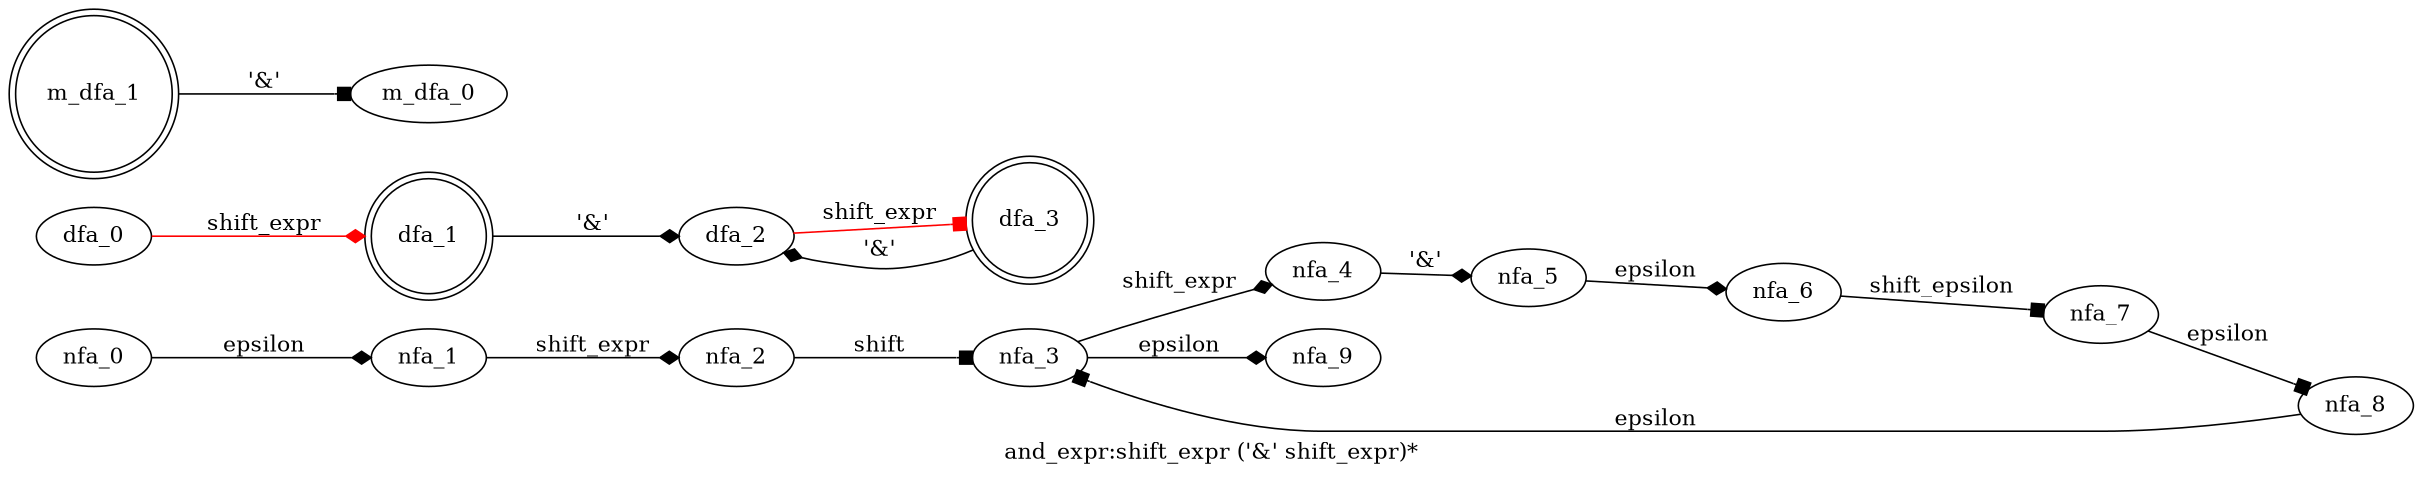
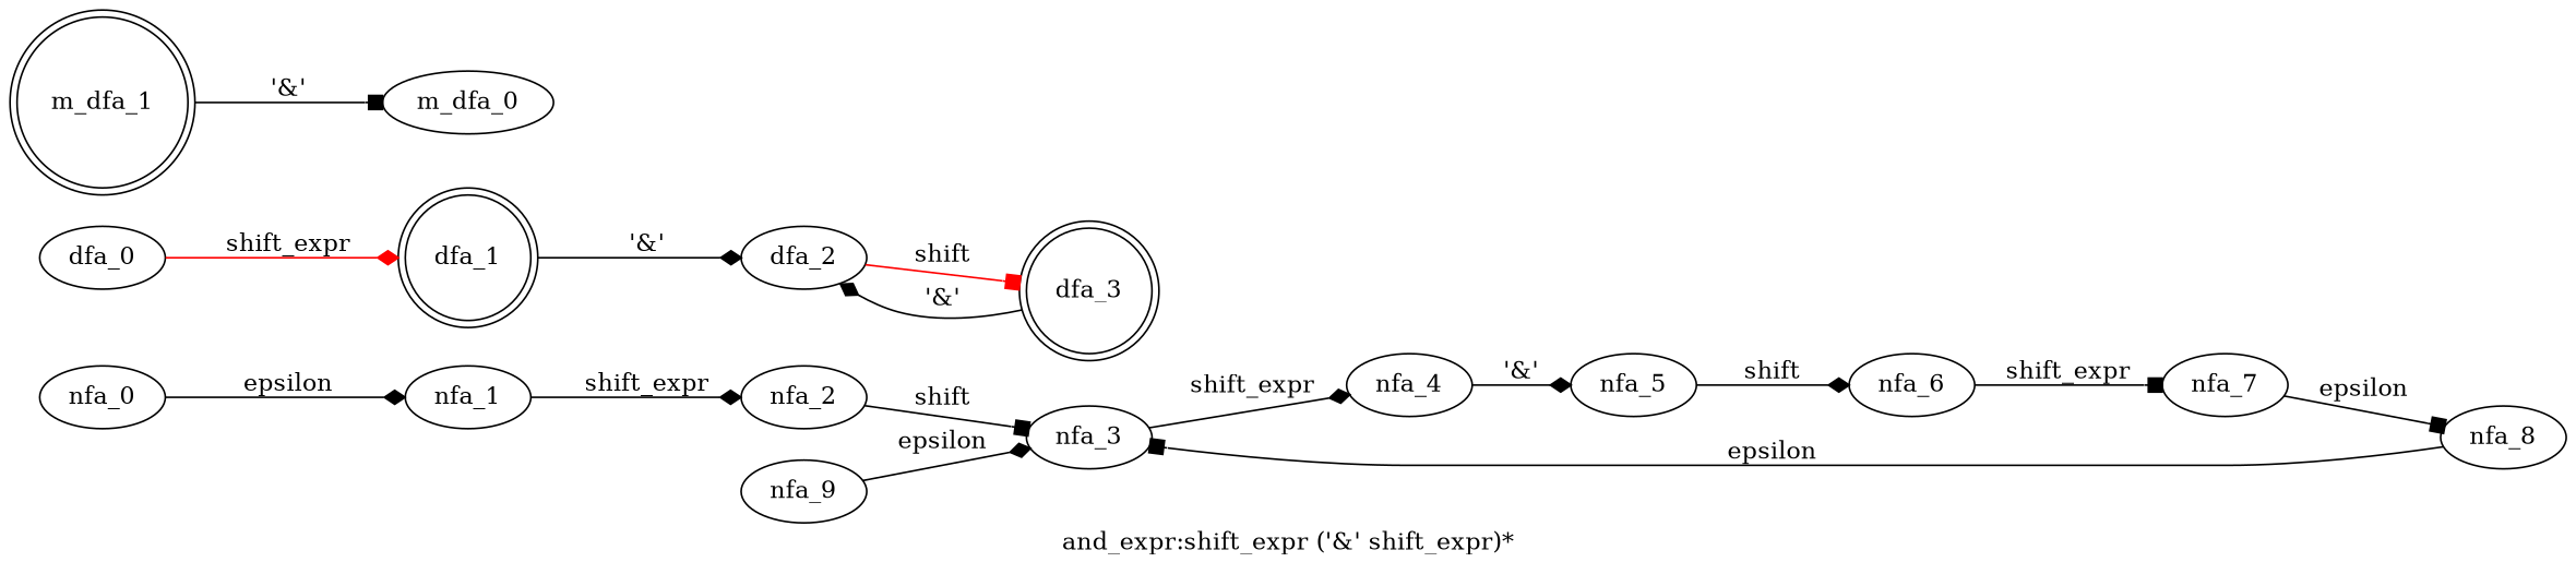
  digraph {
    label="and_expr:shift_expr ('&' shift_expr)*"
    rankdir=LR
    edge [arrowhead=diamond]
    nfa_0
    nfa_1
    nfa_2
    nfa_3
    nfa_4
    nfa_9
    nfa_5
    nfa_6
    nfa_7
    nfa_8
    dfa_1 [shape=doublecircle]
    dfa_0
    dfa_2
    dfa_3 [shape=doublecircle]
    m_dfa_1 [shape=doublecircle]
    m_dfa_0
    subgraph sub_1 {
      nfa_0
      nfa_1
      nfa_2
      nfa_3
      nfa_4
      nfa_9
      nfa_5
      nfa_6
      nfa_7
      nfa_8
    }
    subgraph sub_2 {
      dfa_1
      dfa_0
      dfa_2
      dfa_3
    }
    subgraph sub_3 {
      m_dfa_1
      m_dfa_0
    }
    nfa_0 -> nfa_1 [label=epsilon]
    nfa_1 -> nfa_2 [label=shift_expr]
    nfa_2 -> nfa_3 [arrowhead=box label=shift]
    nfa_3 -> nfa_4 [label=shift_expr]
-   nfa_3 -> nfa_9 [label=epsilon]
+   nfa_9 -> nfa_3 [label=epsilon]
    nfa_4 -> nfa_5 [label="'&'"]
-   nfa_5 -> nfa_6 [label=epsilon]
-   nfa_6 -> nfa_7 [arrowhead=box label=shift_epsilon]
+   nfa_5 -> nfa_6 [label=shift]
+   nfa_6 -> nfa_7 [arrowhead=box label=shift_expr]
    nfa_7 -> nfa_8 [arrowhead=box label=epsilon]
    nfa_8 -> nfa_3 [arrowhead=box label=epsilon]
    dfa_1 -> dfa_2 [label="'&'"]
    dfa_0 -> dfa_1 [color=red label=shift_expr]
-   dfa_2 -> dfa_3 [arrowhead=box color=red label=shift_expr]
+   dfa_2 -> dfa_3 [arrowhead=box color=red label=shift]
    dfa_3 -> dfa_2 [label="'&'"]
    m_dfa_1 -> m_dfa_0 [arrowhead=box label="'&'"]
  }
